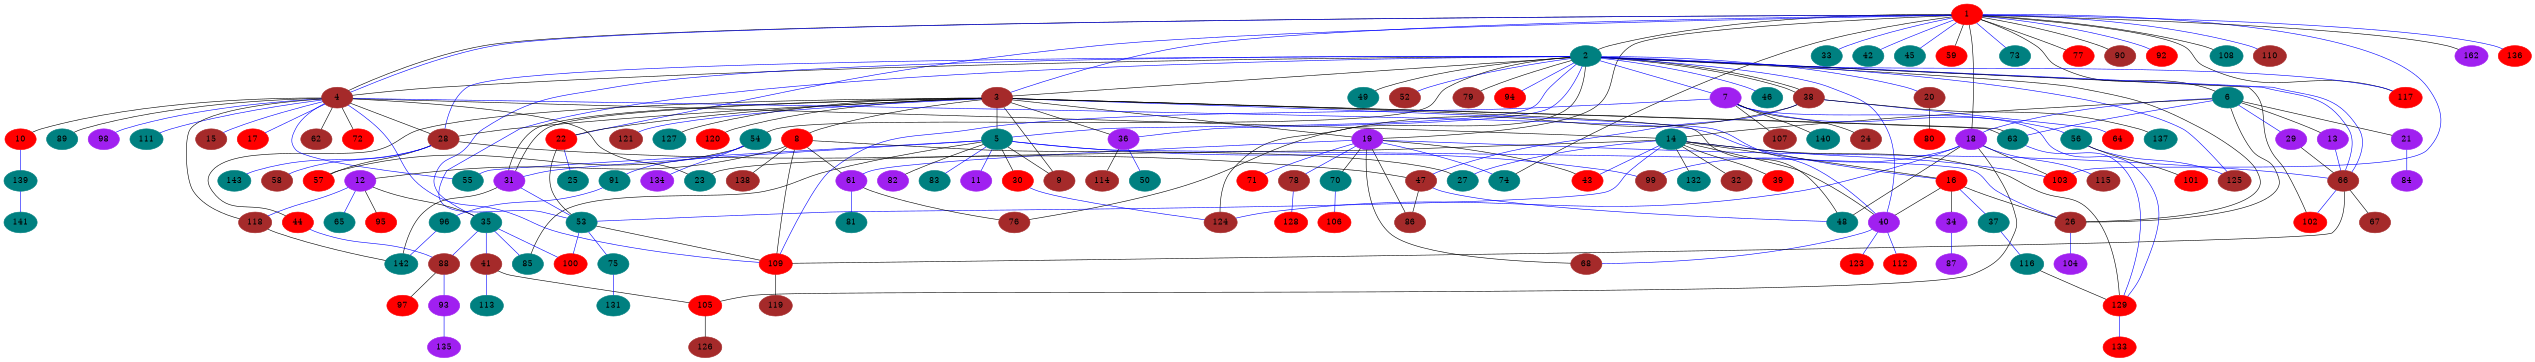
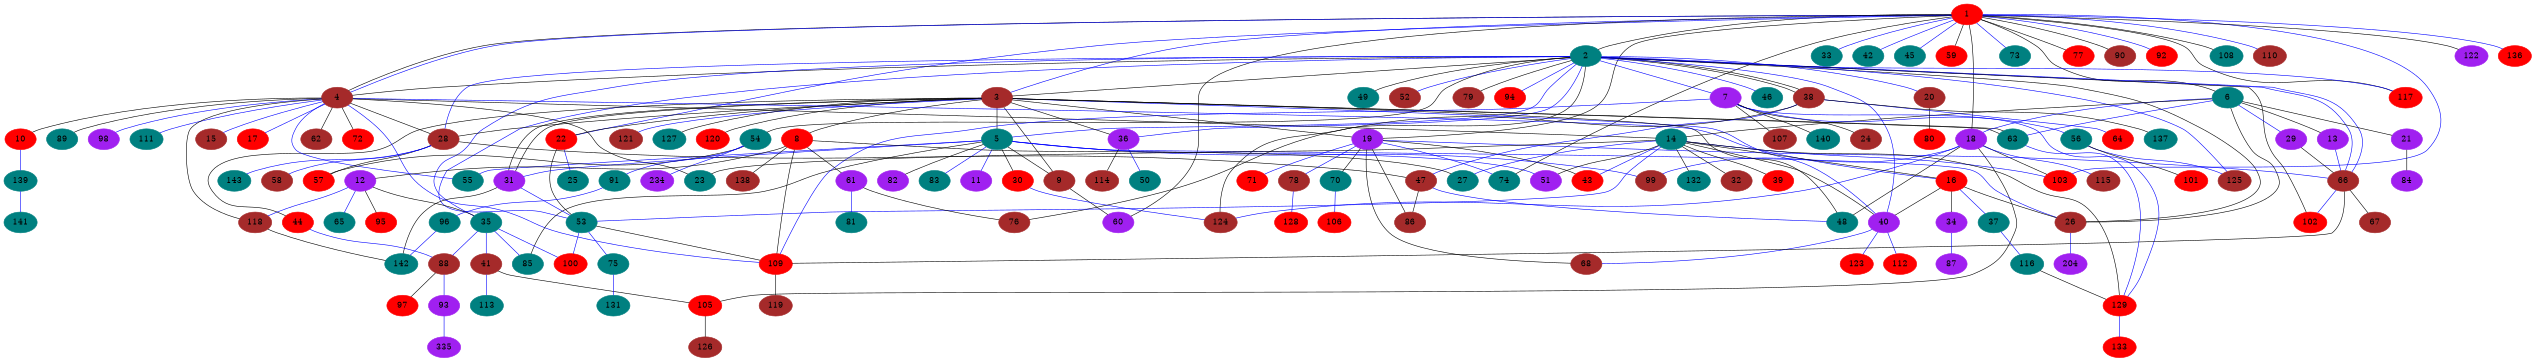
  graph {
    node [color=teal style=filled]
    edge [color=black]
    1 [color=red]
    2
    3 [color=brown]
    4 [color=brown]
    6
    18 [color=purple]
    19 [color=purple]
    22 [color=red]
    33
    42
    45
    59 [color=red]
+   60 [color=purple]
    73
    74
    77 [color=red]
    90 [color=brown]
    92 [color=red]
    103 [color=red]
    108
    110 [color=brown]
    117 [color=red]
-   122 [color=purple label=162]
+   122 [color=purple]
    136 [color=red]
    5
    7 [color=purple]
    20 [color=brown]
    26 [color=brown]
    28 [color=brown]
    35
    36 [color=purple]
    38 [color=brown]
    40 [color=purple]
    46
    49
    52 [color=brown]
    53
    54
    66 [color=brown]
    79 [color=brown]
    94 [color=red]
    102 [color=red]
    124 [color=brown]
    125 [color=brown]
    8 [color=red]
    9 [color=brown]
    31 [color=purple]
    44 [color=red]
    48
    63
    120 [color=red]
    121 [color=brown]
    127
    10 [color=red]
    14
    15 [color=brown]
    16 [color=red]
    17 [color=red]
    23
    55
    62 [color=brown]
    72 [color=red]
    89
    98 [color=purple]
    109 [color=red]
    111
    118 [color=brown]
    13 [color=purple]
    21 [color=purple]
    29 [color=purple]
    99 [color=brown]
    105 [color=red]
    115 [color=brown]
    61 [color=purple]
    43 [color=red]
    68 [color=brown]
    70
    71 [color=red]
    78 [color=brown]
    86 [color=brown]
    25
    11 [color=purple]
    30 [color=red]
+   51 [color=purple]
    82 [color=purple]
    83
    85
    24 [color=brown]
    56
    107 [color=brown]
    129 [color=red]
    140
    80 [color=red]
-   104 [color=purple]
+   104 [color=purple label=204]
    47 [color=brown]
    57 [color=red]
    58 [color=brown]
    143
    41 [color=brown]
    88 [color=brown]
    100 [color=red]
    50
    114 [color=brown]
    64 [color=red]
    76 [color=brown]
    137
    112 [color=red]
    123 [color=red]
    75
    91
-   134 [color=purple]
+   134 [color=purple label=234]
    67 [color=brown]
    12 [color=purple]
    27
    138 [color=brown]
    142
    139
    32 [color=brown]
    39 [color=red]
    132
    34 [color=purple]
    37
    119 [color=brown]
    84 [color=purple]
    101 [color=red]
    133 [color=red]
    65
    95 [color=red]
    81
    141
-   135 [color=purple]
+   135 [color=purple label=335]
    87 [color=purple]
    116
    126 [color=brown]
    106 [color=red]
    128 [color=red]
    113
    93 [color=purple]
    97 [color=red]
    131
    96
    1 -- 2
    1 -- 3 [color=blue]
    1 -- 4
    1 -- 4 [color=blue]
    1 -- 6
    1 -- 18
    1 -- 19
    1 -- 22 [color=blue]
    1 -- 33 [color=blue]
    1 -- 42 [color=blue]
    1 -- 45 [color=blue]
    1 -- 59
+   1 -- 60
    1 -- 73 [color=blue]
    1 -- 74
    1 -- 77
    1 -- 90
    1 -- 92 [color=blue]
    1 -- 103 [color=blue]
    1 -- 108
    1 -- 110 [color=blue]
    1 -- 117
    1 -- 122
    1 -- 136 [color=blue]
    2 -- 3
    2 -- 4
    2 -- 117 [color=blue]
    2 -- 5 [color=blue]
    2 -- 7 [color=blue]
    2 -- 20 [color=blue]
    2 -- 26
    2 -- 28 [color=blue]
    2 -- 35 [color=blue]
    2 -- 36 [color=blue]
    2 -- 38
    2 -- 38
    2 -- 40 [color=blue]
    2 -- 46 [color=blue]
    2 -- 49
    2 -- 52 [color=blue]
    2 -- 53 [color=blue]
    2 -- 54
    2 -- 66 [color=blue]
    2 -- 66 [color=blue]
    2 -- 79
    2 -- 94 [color=blue]
    2 -- 102
    2 -- 124
    2 -- 125 [color=blue]
    3 -- 19
    3 -- 22
    3 -- 5
    3 -- 28
    3 -- 36
    3 -- 40 [color=blue]
    3 -- 8
    3 -- 9
    3 -- 31
    3 -- 31
    3 -- 44
    3 -- 48
    3 -- 63
    3 -- 63
    3 -- 120
    3 -- 121 [color=blue]
    3 -- 127
    4 -- 28
    4 -- 10
    4 -- 14
    4 -- 15 [color=blue]
    4 -- 16 [color=blue]
    4 -- 17 [color=blue]
    4 -- 23
    4 -- 55 [color=blue]
    4 -- 62
    4 -- 72
    4 -- 89
    4 -- 98 [color=blue]
    4 -- 109 [color=blue]
    4 -- 111 [color=blue]
    4 -- 118
    6 -- 18 [color=blue]
    6 -- 26
    6 -- 63 [color=blue]
    6 -- 14
    6 -- 13
    6 -- 21
    6 -- 29 [color=blue]
    18 -- 103
    18 -- 124 [color=blue]
    18 -- 48
    18 -- 99 [color=blue]
    18 -- 105
    18 -- 115 [color=blue]
    19 -- 74 [color=blue]
    19 -- 66 [color=blue]
-   19 -- 61 [color=blue]
    19 -- 43
    19 -- 68
    19 -- 70
    19 -- 71 [color=blue]
    19 -- 78 [color=blue]
    19 -- 86
    22 -- 53
    22 -- 25 [color=blue]
    5 -- 26 [color=blue]
    5 -- 9
    5 -- 31 [color=blue]
    5 -- 55 [color=blue]
    5 -- 99 [color=blue]
    5 -- 11 [color=blue]
    5 -- 30
+   5 -- 51 [color=blue]
    5 -- 82
    5 -- 83 [color=blue]
    5 -- 85
    7 -- 109 [color=blue]
    7 -- 24
    7 -- 56 [color=blue]
    7 -- 107
    7 -- 129 [color=blue]
    7 -- 140
    20 -- 80
    26 -- 104 [color=blue]
    28 -- 47
    28 -- 57
    28 -- 58 [color=blue]
    28 -- 143 [color=blue]
    35 -- 85 [color=blue]
    35 -- 41 [color=blue]
    35 -- 88 [color=blue]
    35 -- 100 [color=blue]
    36 -- 50 [color=blue]
    36 -- 114
    38 -- 47 [color=blue]
    38 -- 64 [color=blue]
    38 -- 76
    38 -- 137
    40 -- 68 [color=blue]
    40 -- 112 [color=blue]
    40 -- 123 [color=blue]
    53 -- 109
    53 -- 100 [color=blue]
    53 -- 75 [color=blue]
    54 -- 57
    54 -- 91 [color=blue]
    54 -- 134 [color=blue]
    66 -- 102 [color=blue]
    66 -- 109
    66 -- 67
    8 -- 109
    8 -- 61
    8 -- 12
    8 -- 27
    8 -- 138
+   9 -- 60
    31 -- 53 [color=blue]
    31 -- 142
    44 -- 88 [color=blue]
    63 -- 129 [color=blue]
    10 -- 139 [color=blue]
    14 -- 103 [color=blue]
    14 -- 40
    14 -- 53 [color=blue]
    14 -- 16
    14 -- 23
    14 -- 43 [color=blue]
+   14 -- 51
    14 -- 129
    14 -- 27 [color=blue]
    14 -- 32
    14 -- 39
    14 -- 132
    16 -- 26
    16 -- 40
    16 -- 34
    16 -- 37 [color=blue]
    109 -- 119
    118 -- 142
    13 -- 66 [color=blue]
-   21 -- 84 [color=blue]
+   21 -- 84
    29 -- 66
    105 -- 126
    61 -- 76
    61 -- 81 [color=blue]
    70 -- 106 [color=blue]
    78 -- 128 [color=blue]
    30 -- 124 [color=blue]
    56 -- 125 [color=blue]
    56 -- 101
    129 -- 133 [color=blue]
    47 -- 48 [color=blue]
    47 -- 86
    41 -- 105
    41 -- 113 [color=blue]
    88 -- 93 [color=blue]
    88 -- 97
    75 -- 131 [color=blue]
    91 -- 96 [color=blue]
    12 -- 35
    12 -- 118 [color=blue]
    12 -- 65 [color=blue]
    12 -- 95
    139 -- 141 [color=blue]
    34 -- 87 [color=blue]
    37 -- 116 [color=blue]
    116 -- 129
    93 -- 135 [color=blue]
    96 -- 142 [color=blue]
  }
